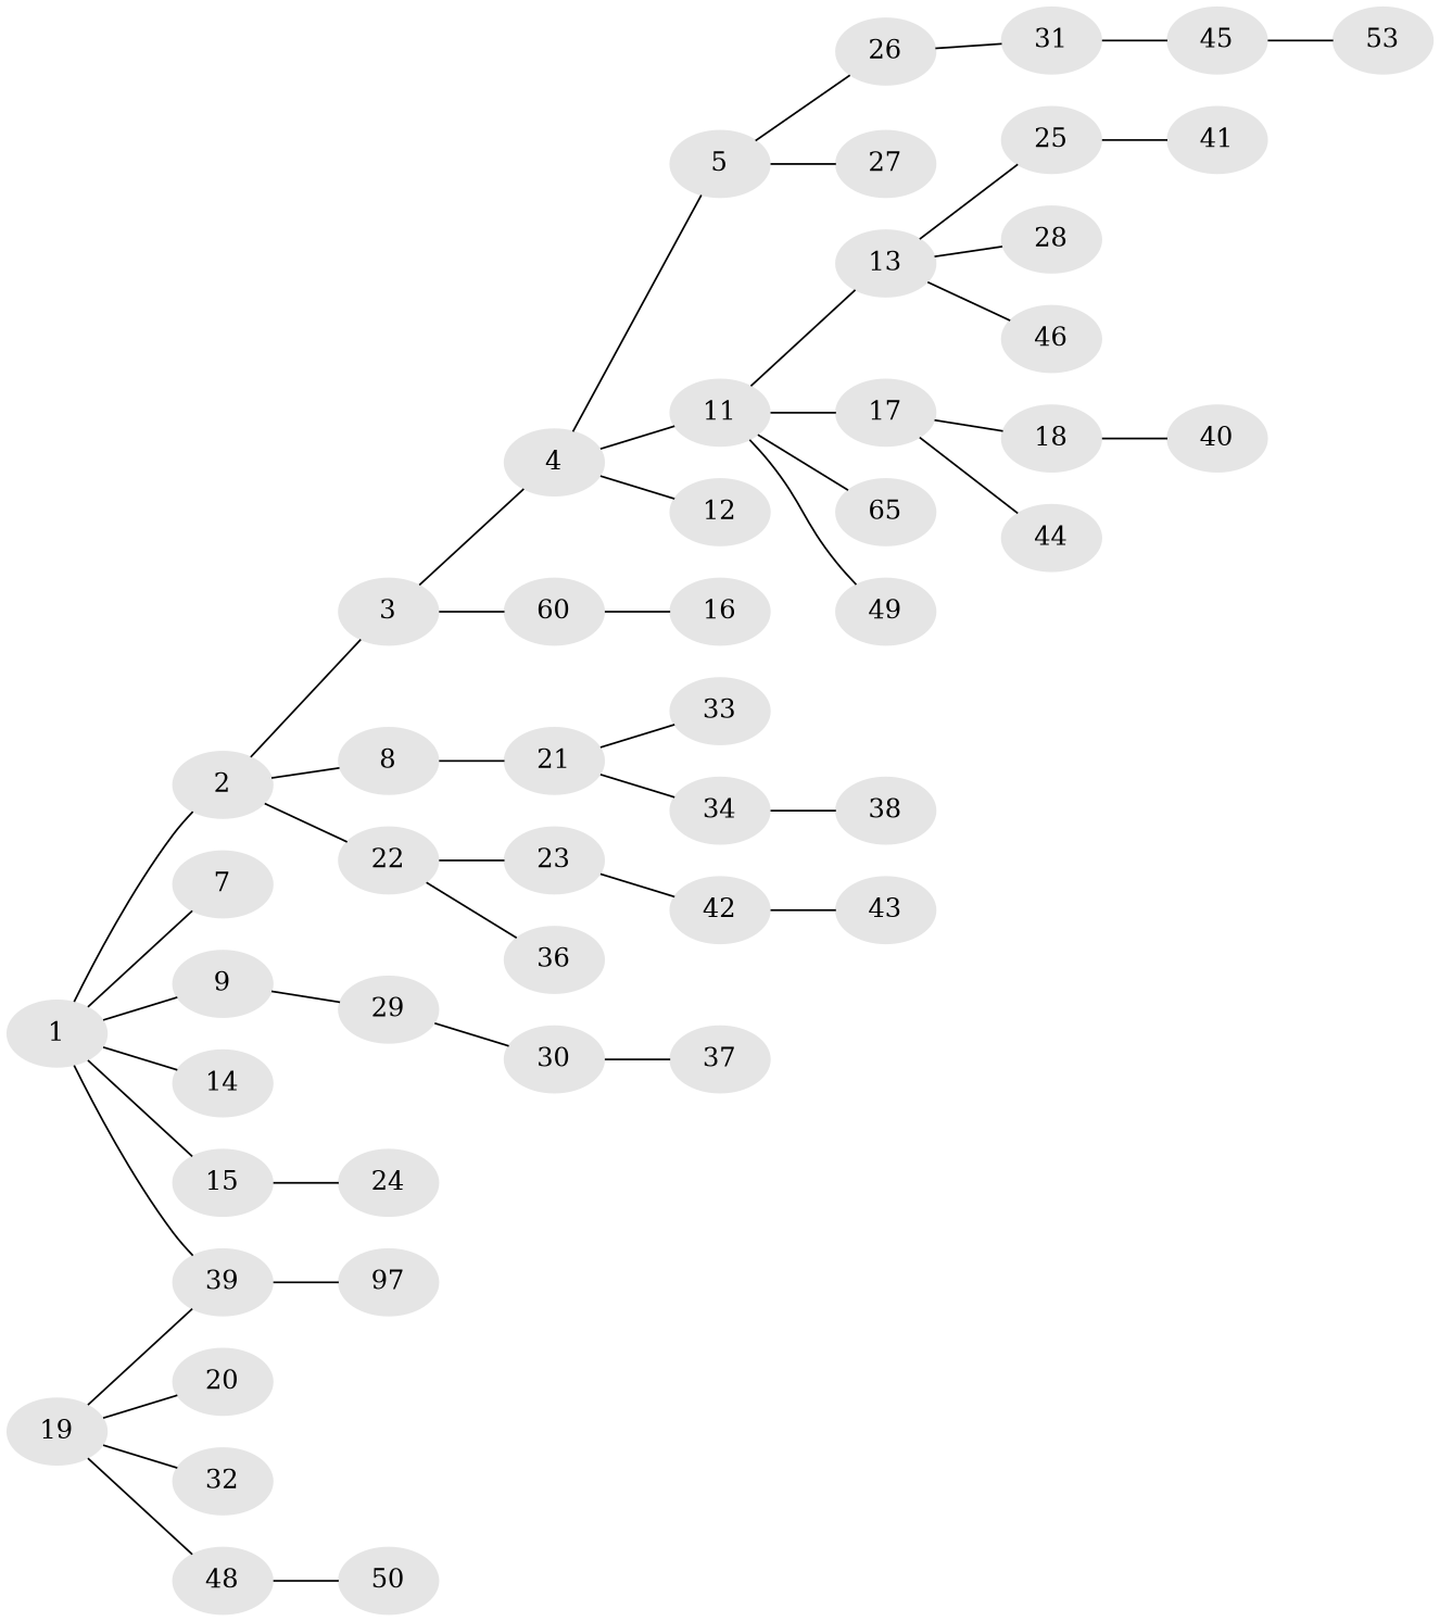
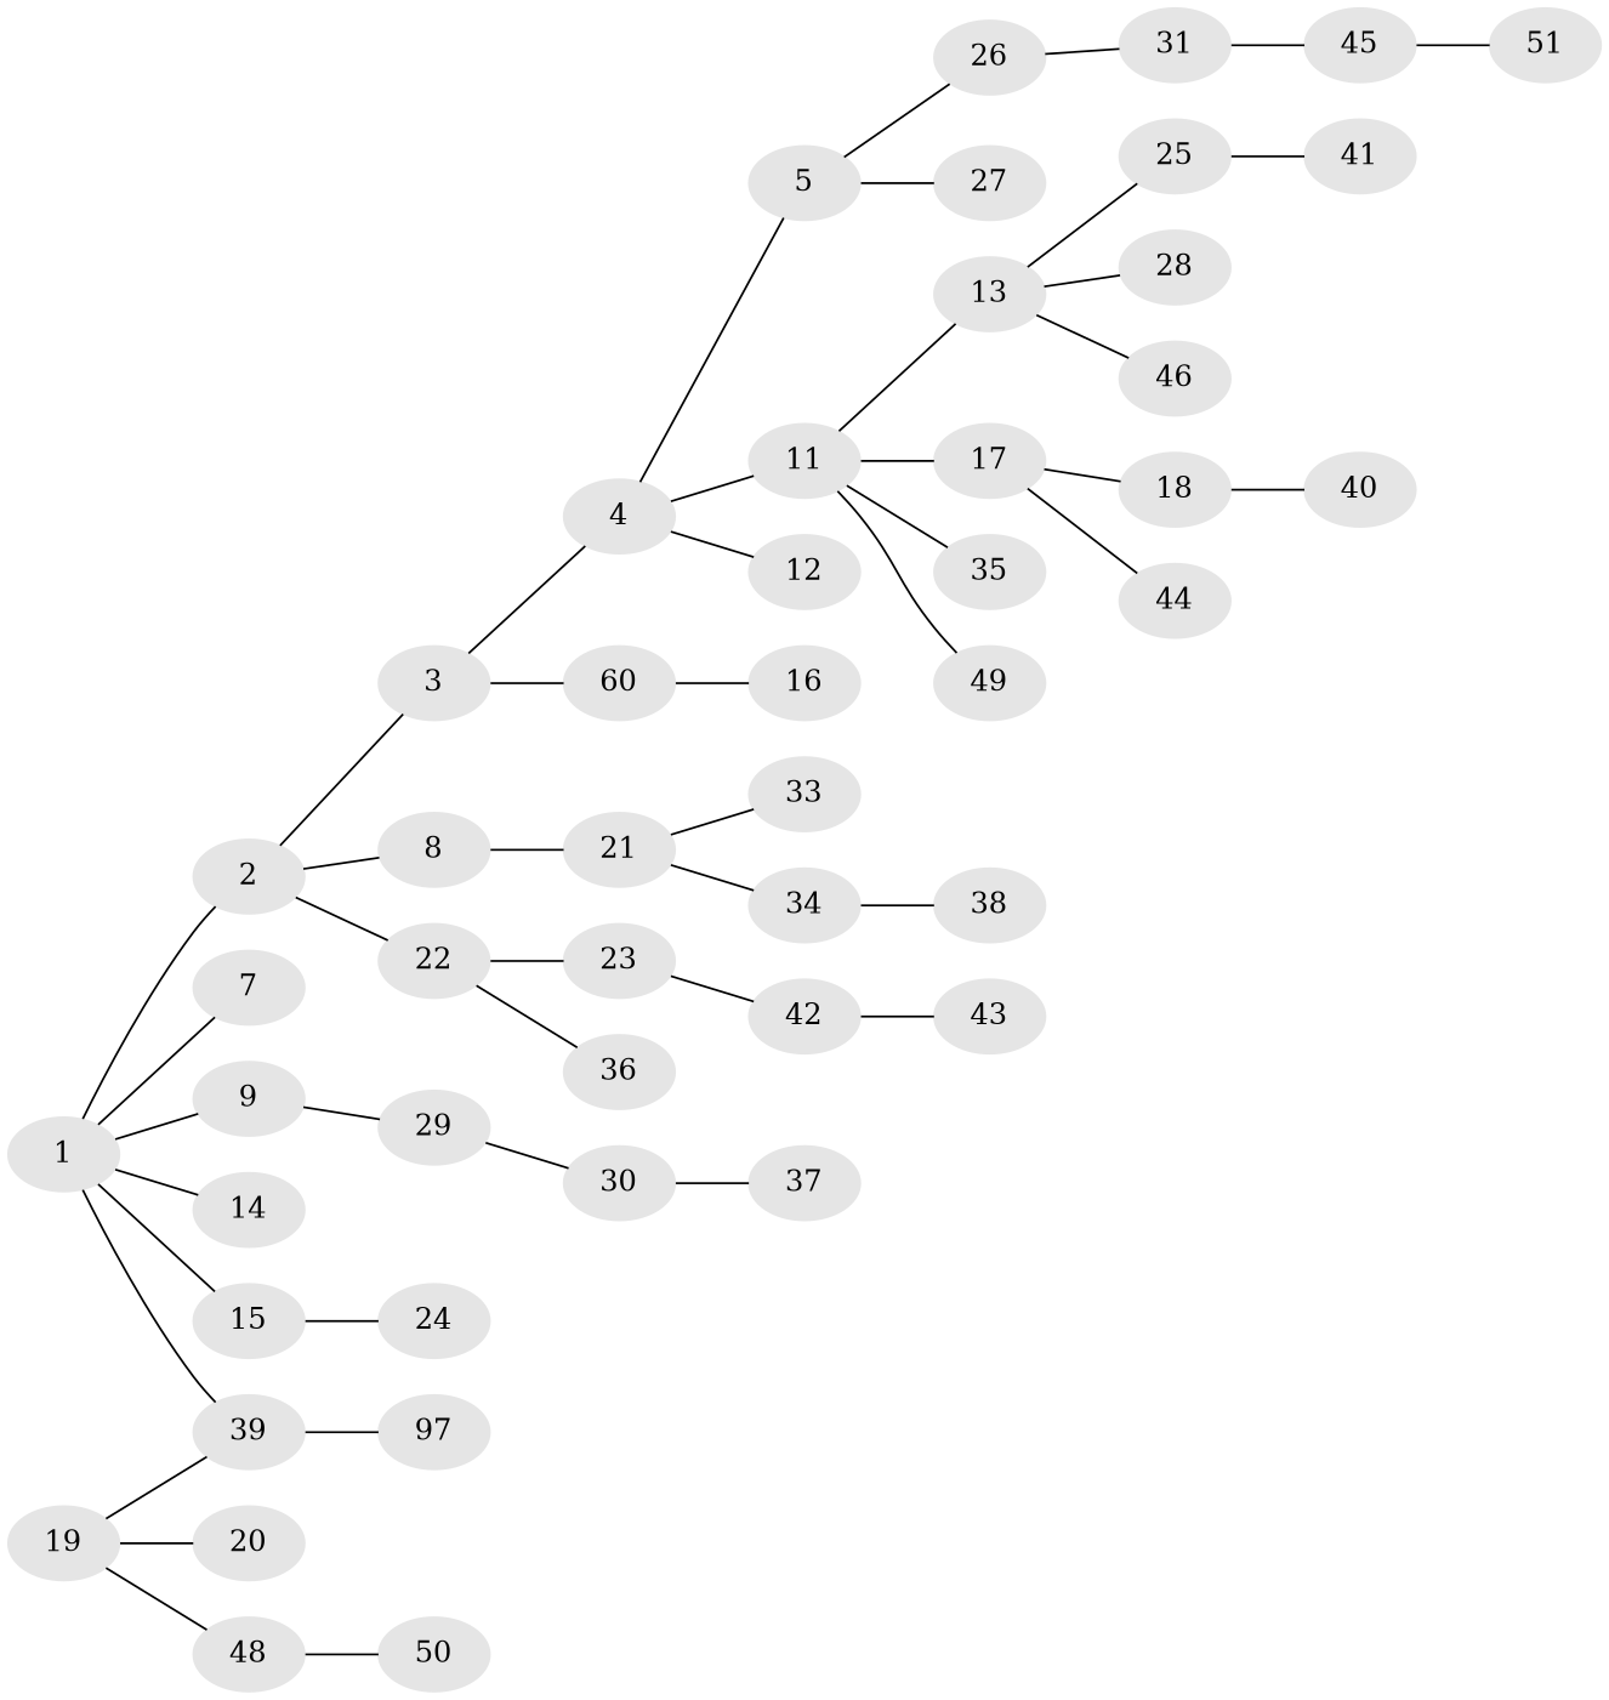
  graph {
    rankdir=LR
    node [color=gray90 style=filled]
    1
    2
    7
    9
    14
    15
    39
    3
    8
    22
    29
    24
    19
    20
-   32
    48
    4
    n18 [label=60]
    21
    23
    36
    5
    11
    12
    16
    26
    27
    13
    17
-   35 [label=65]
+   35
    49
    31
    33
    34
    25
    28
    46
    18
    44
    41
    40
    n42 [label=97]
    50
    38
    42
    30
    43
    45
    37
-   51 [label=53]
+   51
    1 -- 2
    1 -- 7
    1 -- 9
    1 -- 14
    1 -- 15
    1 -- 39
    2 -- 3
    2 -- 8
    2 -- 22
    9 -- 29
    15 -- 24
    39 -- n42
    3 -- 4
    3 -- n18
    8 -- 21
    22 -- 23
    22 -- 36
    29 -- 30
    19 -- 39
    19 -- 20
-   19 -- 32
    19 -- 48
    48 -- 50
    4 -- 5
    4 -- 11
    4 -- 12
    n18 -- 16
    21 -- 33
    21 -- 34
    23 -- 42
    5 -- 26
    5 -- 27
    11 -- 13
    11 -- 17
    11 -- 35
    11 -- 49
    26 -- 31
    13 -- 25
    13 -- 28
    13 -- 46
    17 -- 18
    17 -- 44
    31 -- 45
    34 -- 38
    25 -- 41
    18 -- 40
    42 -- 43
    30 -- 37
    45 -- 51
  }
